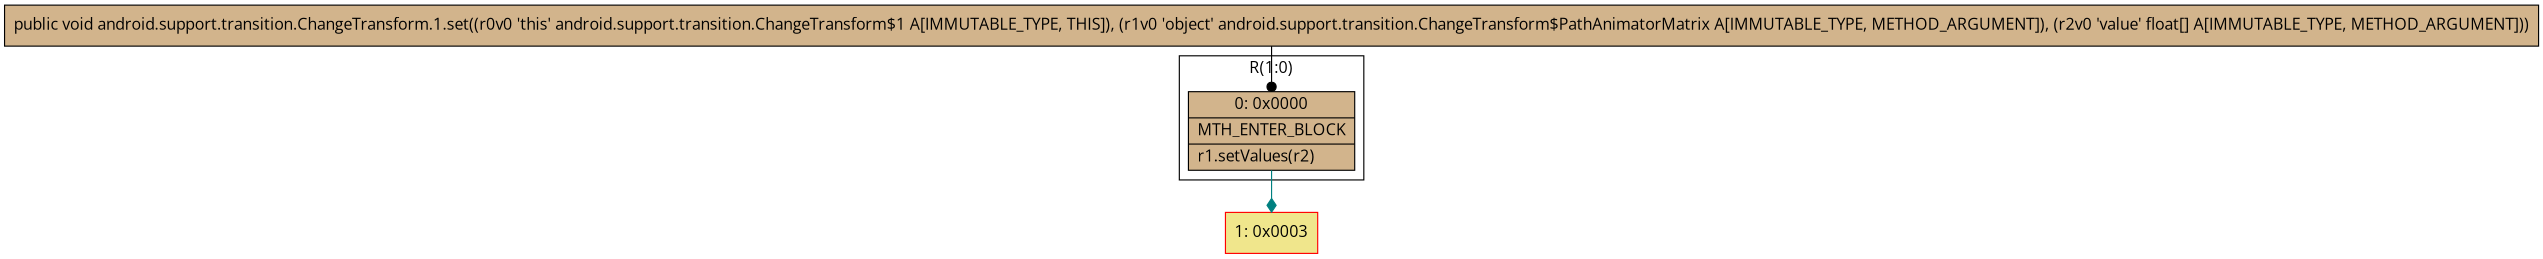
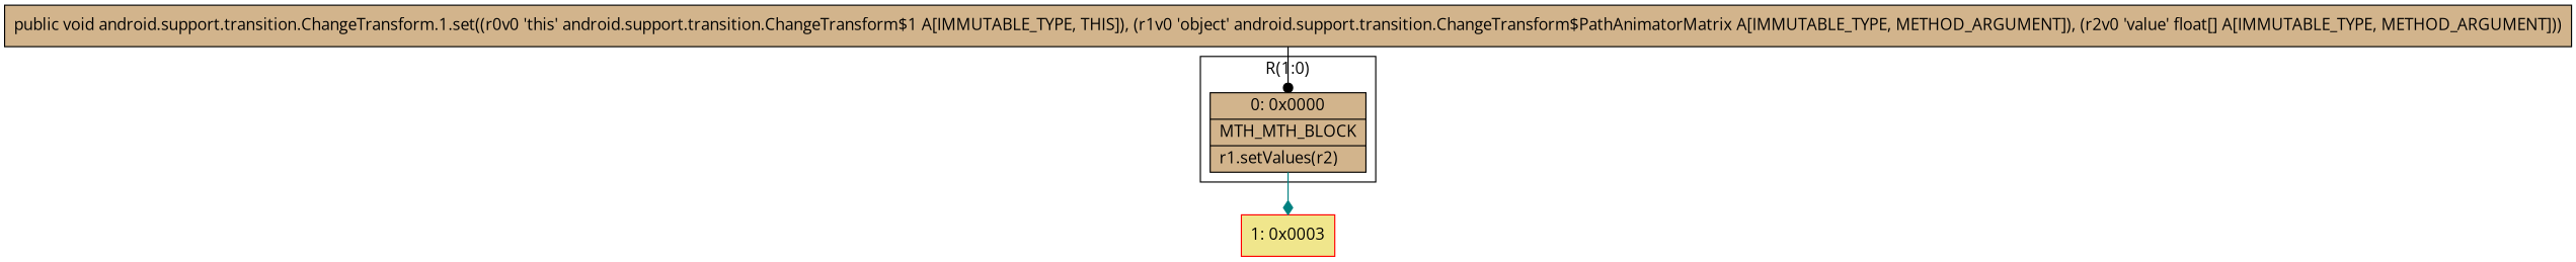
  digraph {
    fontname="Open Sans"
    node [color=black shape=record style=filled fillcolor=tan fontname="Open Sans"]
    edge [fontname="Open Sans"]
-   n1 [label="{0\:\ 0x0000|MTH_ENTER_BLOCK\l|r1.setValues(r2)\l}"]
+   n1 [label="{0\:\ 0x0000|MTH_MTH_BLOCK\l|r1.setValues(r2)\l}"]
    n2 [color=red label="{1\:\ 0x0003}" fillcolor=khaki]
    n3 [label="{public void android.support.transition.ChangeTransform.1.set((r0v0 'this' android.support.transition.ChangeTransform$1 A[IMMUTABLE_TYPE, THIS]), (r1v0 'object' android.support.transition.ChangeTransform$PathAnimatorMatrix A[IMMUTABLE_TYPE, METHOD_ARGUMENT]), (r2v0 'value' float[] A[IMMUTABLE_TYPE, METHOD_ARGUMENT])) }"]
    subgraph cluster_1 {
      label="R(1:0)"
      n1
    }
    n1 -> n2 [color=teal arrowhead=diamond]
    n3 -> n1 [color=black arrowhead=dot]
  }
